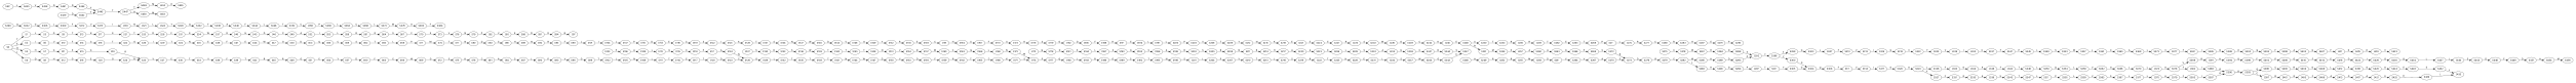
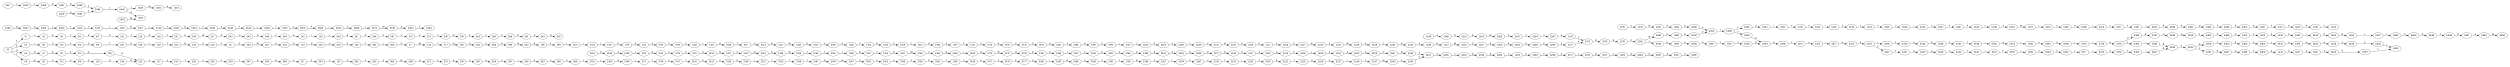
  strict digraph {
    fontname=Inter
    rankdir=LR
    node [fontname=Inter]
    edge [fontname=Inter]
    S0
    S1
    S2
    S3
    S4
    S5
    S6
    S7
    S8
    S9
    S10
    S11
    S12
    S13
    S14
    S15
    S16
    S17
    S18
    S19
    S20
    S21
    S22
    S23
    S24
    S25
    S26
    S27
    S28
    S29
    S30
    S31
    S32
    S33
    S34
    S35
    S36
    S37
    S38
    S39
    S40
    S41
    S42
    S43
    S44
    S45
    S46
    S47
    S48
    S49
    S50
    S51
    S52
    S53
    S54
    S55
    S56
    S57
    S58
    S59
    S60
    S61
    S62
    S63
    S64
    S65
    S66
    S67
    S68
    S69
    S70
    S71
    S72
    S73
    S74
    S75
    S76
    S77
    S78
    S79
    S80
    S81
    S82
    S83
    S84
    S85
    S86
    S87
    S88
    S89
    S90
    S91
    S92
    S93
    S94
    S95
    S96
    S97
    S98
    S99
    S101
    S102
    S104
    S105
    S103
    S106
    S107
    S108
    S109
    S110
    S111
    S112
    S113
    S114
    S115
    S116
    S117
    S118
    S119
    S120
    S121
    S122
    S123
    S124
    S125
    S126
    S127
    S128
    S129
    S130
    S131
    S132
    S133
    S134
    S135
    S136
    S137
    S138
    S139
    S140
    S141
    S142
    S143
    S144
    S145
    S146
    S147
    S148
    S149
    S150
    S151
    S152
    S153
    S154
    S155
    S156
    S157
    S158
    S159
    S160
    S161
    S162
    S163
    S164
    S165
    S166
    S167
    S168
    S169
    S170
    S171
    S172
    S173
    S174
    S175
    S176
    S177
    S178
    S179
    S180
    S181
    S182
    S183
    S184
    S185
    S186
    S187
    S188
    S189
    S190
    S191
    S192
    S193
    S194
    S195
    S196
    S197
    S198
    S199
    S200
    S201
    S202
    S203
    S204
    S205
    S206
    S207
    S208
    S209
    S210
    S211
    S212
    S213
    S214
    S215
    S216
    S217
    S218
    S219
    S220
    S221
    S222
    S223
    S224
    S225
    S226
    S227
    S228
    S229
    S230
    S231
    S232
    S233
    S234
    S235
    S236
    S237
    S238
    S239
    S240
    S241
    S242
    S243
    S244
    S245
    S247
    S248
    S246
    S249
    S250
    S251
    S252
    S253
    S254
    S255
    S256
    S257
    S258
    S259
    S260
    S261
    S262
    S263
    S264
    S265
    S266
    S267
    S268
    S269
    S270
    S271
    S272
    S273
    S274
    S276
    S277
    S275
    S278
    S279
    S280
    S281
    S282
    S283
    S284
    S285
    S286
    S287
    S288
    S289
    S290
    S291
    S292
    S293
    S294
    S295
    S296
    S297
    S299
    S300
    S301
    S298
    S302
    S303
    S304
    S305
    S306
    S307
    S308
    S309
    S310
    S311
    S312
    S313
    S314
    S315
    S316
    S317
    S318
    S319
    S320
    S321
    S322
    S323
    S324
    S325
    S326
    S327
    S328
    S329
    S330
    S331
    S332
    S333
    S334
    S335
    S336
    S337
    S338
    S339
    S340
    S341
    S342
    S343
    S344
    S345
    S346
    S347
    S348
    S349
    S350
    S351
    S352
    S353
    S354
    S355
    S356
    S357
    S358
    S359
    S360
    S361
    S362
    S363
    S364
    S365
    S366
    S367
    S368
    S369
    S370
    S371
    S372
    S373
    S374
    S375
    S376
    S377
    S378
    S379
    S380
    S381
    S382
    S388
    S383
    S384
    S385
    S386
    S387
    S389
    S390
    S391
    S392
    S393
    S394
    S395
    S396
    S397
    S398
    S399
    S400
    S401
    S402
    S403
    S404
    S405
    S406
    S407
    S408
    S409
    S410
    S411
    S412
    S413
    S414
    S415
    S416
    S417
    S418
    S419
    S420
    S421
    S422
    S423
    S424
    S425
    S426
    S428
    S429
    S430
    S432
    S433
    S434
    S431
    S435
    S437
    S438
    S440
    S441
    S439
    S442
    S443
    S444
    S445
    S446
    S447
    S448
    S449
    S450
    S451
    S452
    S453
    S454
    S455
    S456
    S0 -> S1 [label=T]
    S0 -> S2 [label=E]
    S0 -> S3 [label=Q]
    S0 -> S4 [label=L]
    S1 -> S5 [label=L]
    S2 -> S6 [label=I]
    S3 -> S7 [label=H]
    S4 -> S8 [label=Q]
    S5 -> S9 [label=G]
    S6 -> S10 [label=V]
    S7 -> S11 [label=G]
    S8 -> S12 [label=H]
    S9 -> S13 [label=T]
    S10 -> S14 [label=F]
    S11 -> S15 [label=E]
    S12 -> S16 [label=G]
    S13 -> S17 [label=K]
    S14 -> S18 [label=S]
    S15 -> S19 [label=G]
    S16 -> S20 [label=E]
    S17 -> S21 [label=E]
    S18 -> S22 [label=T]
    S19 -> S23 [label=R]
    S20 -> S24 [label=G]
    S21 -> S25 [label=T]
    S22 -> S26 [label=G]
    S23 -> S27 [label=V]
    S24 -> S23 [label=R]
    S25 -> S28 [label=D]
    S26 -> S29 [label=I]
    S27 -> S30 [label=E]
    S28 -> S31 [label=F]
    S29 -> S32 [label=T]
    S30 -> S33 [label=T]
    S31 -> S34 [label=E]
    S32 -> S35 [label=N]
    S33 -> S36 [label=V]
    S34 -> S37 [label=W]
    S35 -> S38 [label=E]
    S36 -> S39 [label=F]
    S37 -> S40 [label=G]
    S38 -> S41 [label=F]
    S39 -> S42 [label=T]
    S40 -> S43 [label=H]
    S41 -> S44 [label=E]
    S42 -> S45 [label=R]
    S43 -> S46 [label=D]
    S44 -> S47 [label=W]
    S45 -> S48 [label=R]
    S46 -> S49 [label=C]
    S47 -> S50 [label=G]
    S48 -> S51 [label=G]
    S49 -> S52 [label=A]
    S50 -> S53 [label=D]
    S51 -> S54 [label=E]
    S52 -> S55 [label=I]
    S53 -> S56 [label=Q]
    S54 -> S57 [label=Y]
    S55 -> S58 [label=L]
    S56 -> S59 [label=C]
    S57 -> S60 [label=D]
    S58 -> S61 [label=R]
    S59 -> S62 [label=S]
    S60 -> S63 [label=F]
    S61 -> S64 [label=G]
    S62 -> S65 [label=T]
    S63 -> S66 [label=E]
    S64 -> S67 [label=S]
    S65 -> S68 [label=L]
    S66 -> S69 [label=W]
    S67 -> S70 [label=F]
    S68 -> S71 [label=P]
    S69 -> S72 [label=G]
    S70 -> S73 [label=S]
    S71 -> S74 [label=M]
    S72 -> S75 [label=E]
    S73 -> S76 [label=V]
    S74 -> S77 [label=T]
    S75 -> S78 [label=K]
    S76 -> S79 [label=N]
    S77 -> S80 [label=N]
    S78 -> S81 [label=C]
    S79 -> S82 [label=P]
    S80 -> S83 [label=D]
    S81 -> S84 [label=A]
    S82 -> S85 [label=V]
    S83 -> S86 [label=S]
    S84 -> S87 [label=S]
    S85 -> S88 [label=E]
    S86 -> S89 [label=H]
    S87 -> S90 [label=L]
    S88 -> S91 [label=D]
    S89 -> S92 [label=N]
    S90 -> S93 [label=P]
    S91 -> S94 [label=G]
    S92 -> S95 [label=R]
    S93 -> S96 [label=V]
    S94 -> S97 [label=Q]
    S95 -> S98 [label=F]
    S96 -> S99 [label=G]
    S98 -> S101 [label=L]
    S99 -> S102 [label=T]
    S101 -> S104 [label=I]
    S102 -> S105 [label=L]
    S104 -> S107 [label=L]
    S105 -> S108 [label=N]
    S103 -> S106 [label=P]
    S106 -> S109 [label=A]
    S107 -> S110 [label=P]
    S108 -> S111 [label=L]
    S109 -> S112 [label=L]
    S110 -> S113 [label=D]
    S111 -> S114 [label=T]
    S112 -> S115 [label=G]
    S113 -> S116 [label=E]
    S114 -> S117 [label=E]
    S115 -> S118 [label=C]
    S116 -> S119 [label=C]
    S117 -> S120 [label=T]
    S118 -> S121 [label=P]
    S119 -> S122 [label=S]
    S120 -> S123 [label=D]
    S121 -> S124 [label=A]
    S122 -> S125 [label=I]
    S123 -> S126 [label=C]
-   S124 -> S126 [label=N]
+   S124 -> S127 [label=N]
    S125 -> S128 [label=A]
    S126 -> S129 [label=G]
    S127 -> S130 [label=S]
    S128 -> S131 [label=T]
    S129 -> S132 [label=L]
    S130 -> S133 [label=D]
    S131 -> S134 [label=S]
    S132 -> S135 [label=T]
    S133 -> S136 [label=S]
    S134 -> S137 [label=N]
    S135 -> S138 [label=T]
    S136 -> S139 [label=W]
    S137 -> S140 [label=W]
    S138 -> S141 [label=T]
    S139 -> S142 [label=T]
    S140 -> S143 [label=D]
    S141 -> S144 [label=N]
    S142 -> S145 [label=T]
    S143 -> S146 [label=V]
    S144 -> S147 [label=W]
    S145 -> S148 [label=T]
    S146 -> S149 [label=A]
    S147 -> S150 [label=D]
    S148 -> S151 [label=N]
    S149 -> S152 [label=Y]
    S150 -> S153 [label=V]
    S151 -> S154 [label=V]
    S152 -> S155 [label=R]
    S153 -> S156 [label=D]
    S154 -> S157 [label=R]
    S155 -> S158 [label=E]
    S156 -> S159 [label=F]
    S157 -> S160 [label=M]
    S158 -> S161 [label=C]
    S159 -> S162 [label=R]
    S160 -> S163 [label=C]
    S161 -> S164 [label=H]
    S162 -> S165 [label=T]
    S163 -> S166 [label=Q]
    S164 -> S167 [label=S]
    S165 -> S168 [label=C]
    S166 -> S169 [label=L]
    S167 -> S170 [label=F]
    S168 -> S171 [label=K]
    S169 -> S172 [label=N]
    S170 -> S173 [label=S]
    S171 -> S174 [label=S]
-   S172 -> S174 [label=W]
+   S172 -> S175 [label=W]
    S173 -> S176 [label=K]
    S174 -> S177 [label=P]
    S175 -> S178 [label=Q]
    S176 -> S179 [label=S]
    S177 -> S180 [label=Q]
    S178 -> S181 [label=D]
    S179 -> S182 [label=G]
    S180 -> S183 [label=L]
    S181 -> S184 [label=E]
    S182 -> S185 [label=D]
    S183 -> S186 [label=R]
    S184 -> S187 [label=L]
    S185 -> S188 [label=F]
    S186 -> S189 [label=G]
    S187 -> S190 [label=S]
    S188 -> S191 [label=H]
    S189 -> S192 [label=S]
    S190 -> S193 [label=G]
    S191 -> S194 [label=E]
    S192 -> S195 [label=T]
    S193 -> S196 [label=S]
    S194 -> S197 [label=L]
    S195 -> S198 [label=N]
    S196 -> S199 [label=A]
    S197 -> S200 [label=L]
    S198 -> S201 [label=S]
    S199 -> S202 [label=R]
    S200 -> S203 [label=P]
    S201 -> S204 [label=L]
    S202 -> S205 [label=S]
    S203 -> S206 [label=V]
    S204 -> S207 [label=P]
    S205 -> S208 [label=R]
    S206 -> S209 [label=T]
    S207 -> S210 [label=V]
    S208 -> S211 [label=N]
    S209 -> S212 [label=Y]
    S210 -> S213 [label=T]
    S211 -> S214 [label=R]
    S212 -> S215 [label=N]
    S213 -> S216 [label=L]
    S214 -> S217 [label=H]
    S215 -> S218 [label=K]
    S216 -> S219 [label=S]
    S217 -> S220 [label=A]
    S218 -> S221 [label=E]
    S219 -> S222 [label=R]
    S220 -> S223 [label=A]
    S221 -> S224 [label=E]
    S222 -> S225 [label=T]
    S223 -> S226 [label=E]
    S224 -> S227 [label=E]
    S225 -> S228 [label=H]
    S226 -> S229 [label=L]
    S227 -> S230 [label=R]
    S228 -> S231 [label=E]
    S229 -> S232 [label=S]
    S230 -> S233 [label=S]
    S231 -> S234 [label=L]
    S232 -> S235 [label=A]
    S233 -> S236 [label=W]
    S234 -> S237 [label=S]
    S235 -> S238 [label=G]
    S236 -> S239 [label=G]
    S237 -> S240 [label=W]
    S238 -> S241 [label=C]
    S239 -> S242 [label=C]
    S240 -> S243 [label=G]
    S241 -> S244 [label=R]
    S242 -> S245 [label=K]
    S243 -> S247 [label=C]
    S244 -> S247 [label=S]
    S245 -> S248 [label=E]
-   S248 -> S250 [label=S]
+   S247 -> S250 [label=S]
    S248 -> S251 [label=R]
    S246 -> S249 [label=A]
    S249 -> S252 [label=R]
    S250 -> S253 [label=T]
    S251 -> S254 [label=M]
    S252 -> S255 [label=R]
    S253 -> S256 [label=R]
    S254 -> S257 [label=E]
    S255 -> S258 [label=M]
    S256 -> S259 [label=R]
    S257 -> S260 [label=A]
    S258 -> S261 [label=D]
    S259 -> S262 [label=T]
    S260 -> S263 [label=A]
    S261 -> S264 [label=V]
    S262 -> S265 [label=E]
    S263 -> S266 [label=G]
    S264 -> S267 [label=V]
    S265 -> S268 [label=T]
    S266 -> S269 [label=P]
    S267 -> S270 [label=A]
    S268 -> S271 [label=P]
    S269 -> S272 [label=S]
    S270 -> S273 [label=S]
    S271 -> S274 [label=L]
    S272 -> S273 [label=R]
    S273 -> S276 [label=D]
    S274 -> S277 [label=R]
    S276 -> S279 [label=R]
    S277 -> S280 [label=C]
    S275 -> S278 [label=C]
    S278 -> S281 [label=W]
    S279 -> S282 [label=C]
    S280 -> S283 [label=R]
    S281 -> S284 [label=H]
    S282 -> S285 [label=W]
    S282 -> S286 [label=L]
    S283 -> S287 [label=H]
    S284 -> S288 [label=D]
    S285 -> S289 [label=H]
    S286 -> S290 [label=H]
    S287 -> S291 [label=E]
    S288 -> S292 [label=P]
    S289 -> S293 [label=D]
    S290 -> S294 [label=D]
    S291 -> S295 [label=P]
    S292 -> S296 [label=T]
    S293 -> S292 [label=P]
    S294 -> S297 [label=P]
    S296 -> S299 [label=F]
    S296 -> S300 [label=Y]
    S297 -> S301 [label=T]
    S299 -> S303 [label=G]
    S300 -> S304 [label=G]
    S301 -> S305 [label=Y]
    S298 -> S302 [label=Q]
    S302 -> S306 [label=G]
    S303 -> S307 [label=L]
    S304 -> S308 [label=Q]
    S305 -> S304 [label=G]
    S306 -> S309 [label=L]
    S307 -> S310 [label=F]
    S308 -> S311 [label=F]
    S309 -> S312 [label=F]
    S310 -> S313 [label=V]
    S311 -> S314 [label=V]
    S312 -> S315 [label=V]
    S313 -> S316 [label=I]
    S314 -> S317 [label=I]
    S315 -> S318 [label=I]
    S316 -> S319 [label=G]
    S317 -> S320 [label=G]
    S318 -> S321 [label=N]
    S319 -> S322 [label=V]
    S320 -> S323 [label=A]
    S321 -> S324 [label=L]
    S322 -> S325 [label=Y]
    S323 -> S326 [label=L]
    S323 -> S327 [label=F]
    S324 -> S328 [label=Y]
    S325 -> S329 [label=V]
    S326 -> S330 [label=F]
    S327 -> S331 [label=F]
    S328 -> S332 [label=Q]
    S329 -> S333 [label=I]
    S330 -> S334 [label=G]
    S331 -> S335 [label=G]
    S332 -> S336 [label=F]
    S333 -> S337 [label=C]
    S334 -> S338 [label=A]
    S335 -> S339 [label=A]
    S336 -> S340 [label=A]
    S337 -> S341 [label=F]
    S338 -> S342 [label=F]
    S339 -> S343 [label=S]
    S340 -> S344 [label=F]
    S341 -> S345 [label=P]
    S342 -> S346 [label=T]
    S343 -> S347 [label=T]
    S344 -> S348 [label=L]
    S345 -> S349 [label=L]
    S346 -> S350 [label=L]
    S347 -> S351 [label=L]
    S348 -> S352 [label=T]
    S349 -> S353 [label=S]
    S350 -> S354 [label=Q]
    S351 -> S355 [label=P]
    S352 -> S356 [label=C]
    S353 -> S357 [label=M]
    S354 -> S358 [label=L]
    S355 -> S359 [label=L]
    S356 -> S360 [label=P]
    S357 -> S361 [label=L]
    S358 -> S362 [label=V]
    S359 -> S363 [label=V]
    S360 -> S364 [label=L]
    S361 -> S365 [label=C]
    S362 -> S366 [label=G]
    S363 -> S367 [label=S]
    S364 -> S368 [label=C]
    S365 -> S369 [label=A]
    S366 -> S370 [label=L]
    S367 -> S371 [label=L]
    S368 -> S372 [label=L]
    S369 -> S373 [label=L]
    S370 -> S374 [label=L]
    S371 -> S375 [label=L]
    S372 -> S376 [label=M]
    S373 -> S377 [label=V]
    S374 -> S378 [label=A]
    S375 -> S379 [label=A]
    S376 -> S380 [label=A]
    S377 -> S381 [label=F]
    S378 -> S382 [label=F]
    S378 -> S388 [label=V]
    S379 -> S383 [label=F]
    S380 -> S384 [label=F]
    S381 -> S385 [label=I]
    S382 -> S386 [label=I]
    S388 -> S391 [label=R]
    S383 -> S387 [label=I]
    S385 -> S389 [label=R]
    S386 -> S390 [label=R]
    S387 -> S390 [label=R]
    S389 -> S392 [label=K]
    S390 -> S393 [label=K]
    S391 -> S394 [label=H]
    S392 -> S395 [label=Q]
    S393 -> S396 [label=Q]
    S393 -> S397 [label=C]
    S394 -> S398 [label=Q]
    S395 -> S399 [label=F]
    S396 -> S400 [label=C]
    S397 -> S401 [label=R]
    S398 -> S402 [label=F]
    S399 -> S403 [label=A]
    S400 -> S404 [label=R]
    S401 -> S405 [label=G]
    S402 -> S406 [label=P]
    S403 -> S407 [label=G]
    S404 -> S408 [label=G]
    S405 -> S409 [label=F]
    S406 -> S410 [label=G]
    S407 -> S411 [label=F]
    S408 -> S412 [label=L]
    S409 -> S413 [label=A]
    S410 -> S414 [label=F]
    S411 -> S415 [label=K]
    S412 -> S416 [label=A]
    S413 -> S417 [label=G]
    S414 -> S418 [label=E]
    S415 -> S419 [label=K]
    S416 -> S420 [label=G]
    S417 -> S421 [label=A]
    S418 -> S422 [label=G]
    S419 -> S423 [label=V]
    S420 -> S424 [label=A]
    S421 -> S425 [label=E]
    S422 -> S426 [label=I]
    S424 -> S428 [label=E]
    S425 -> S429 [label=E]
    S426 -> S430 [label=G]
    S428 -> S432 [label=E]
    S429 -> S433 [label=L]
    S430 -> S434 [label=Q]
    S432 -> S433 [label=L]
    S434 -> S437 [label=L]
    S431 -> S435 [label=L]
    S435 -> S438 [label=V]
    S437 -> S440 [label=L]
    S438 -> S441 [label=D]
    S440 -> S443 [label=S]
    S441 -> S444 [label=D]
    S439 -> S442 [label=D]
    S442 -> S445 [label=F]
    S443 -> S446 [label=D]
    S444 -> S445 [label=F]
    S445 -> S447 [label=T]
    S446 -> S448 [label=F]
    S447 -> S449 [label=T]
    S447 -> S450 [label=A]
    S448 -> S451 [label=D]
    S449 -> S452 [label=M]
-   S450 -> S453 [label=M]
+   S453 -> S450 [label=M]
    S451 -> S454 [label=A]
    S452 -> S455 [label=K]
    S454 -> S456 [label=M]
  }
